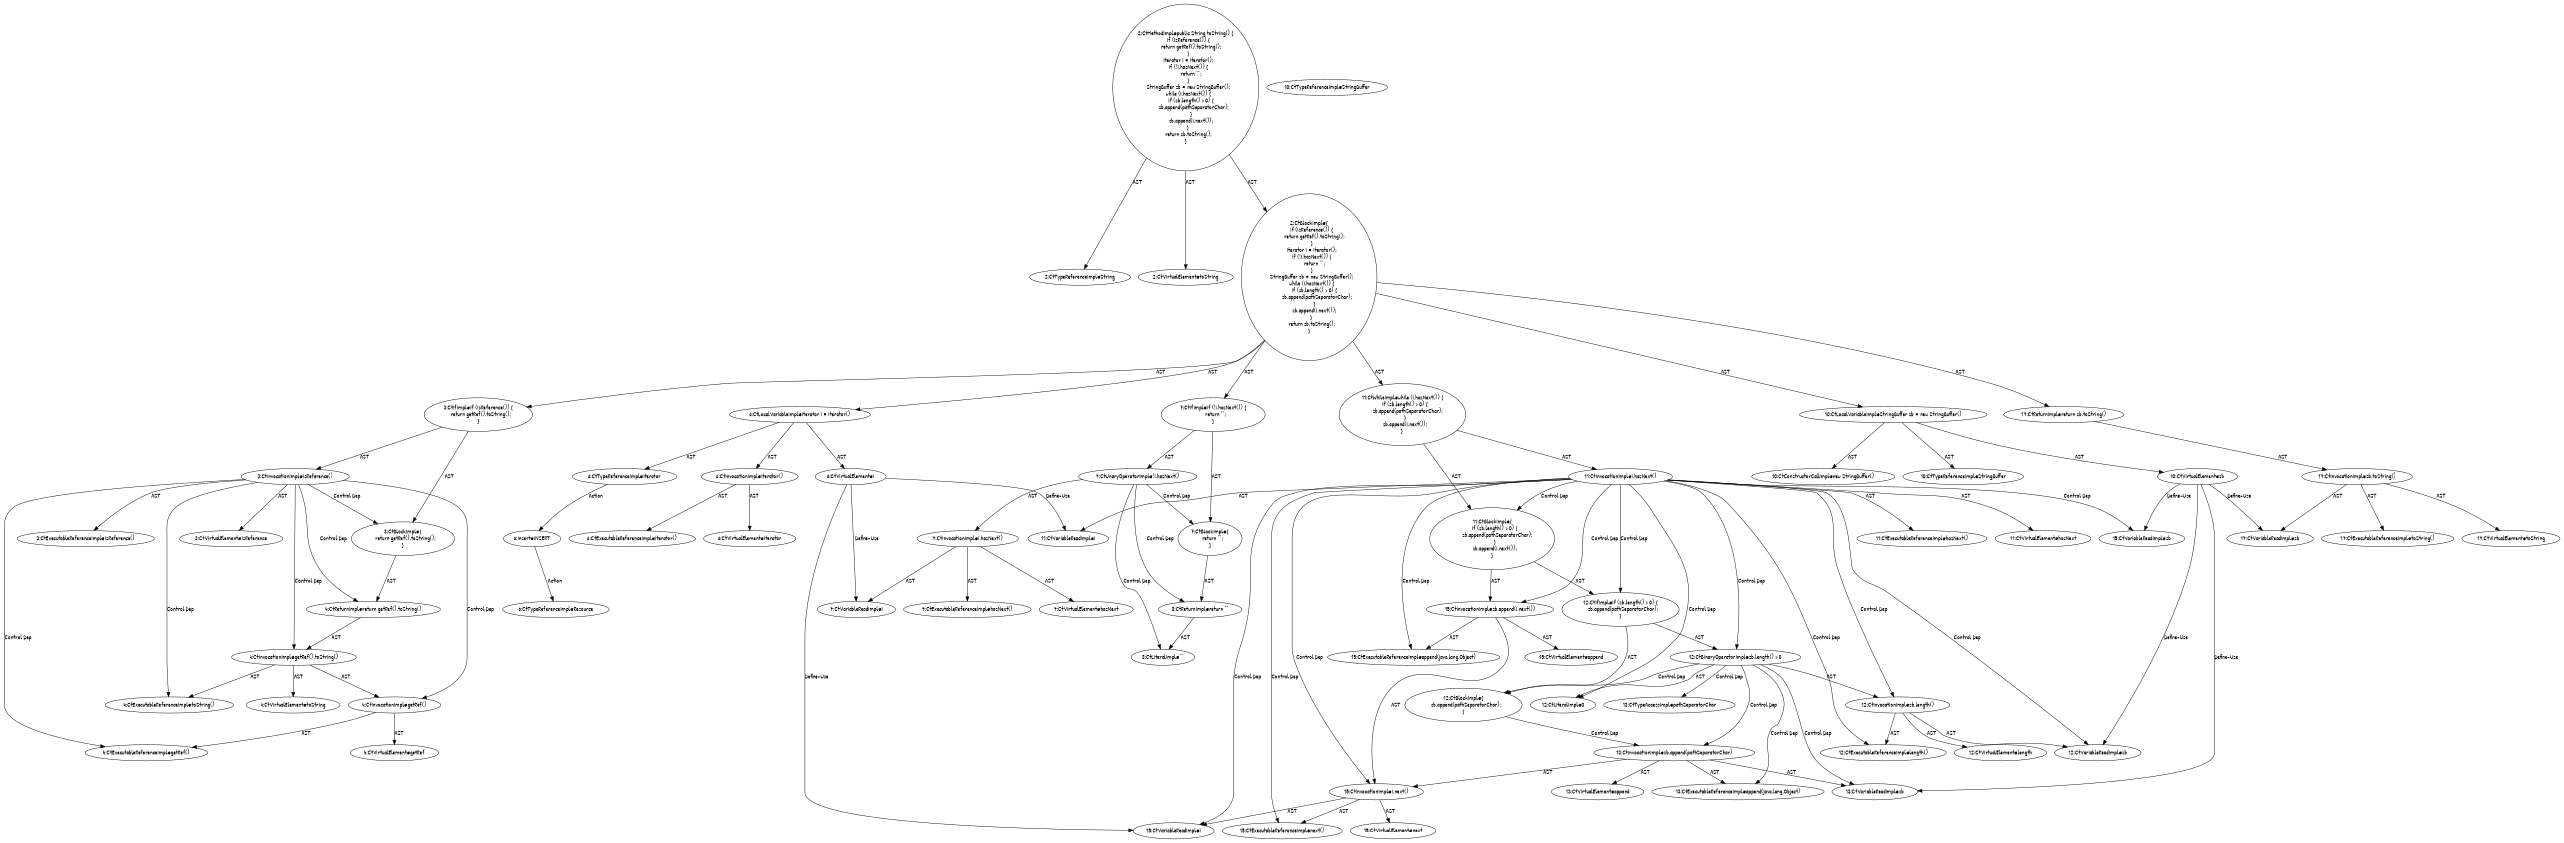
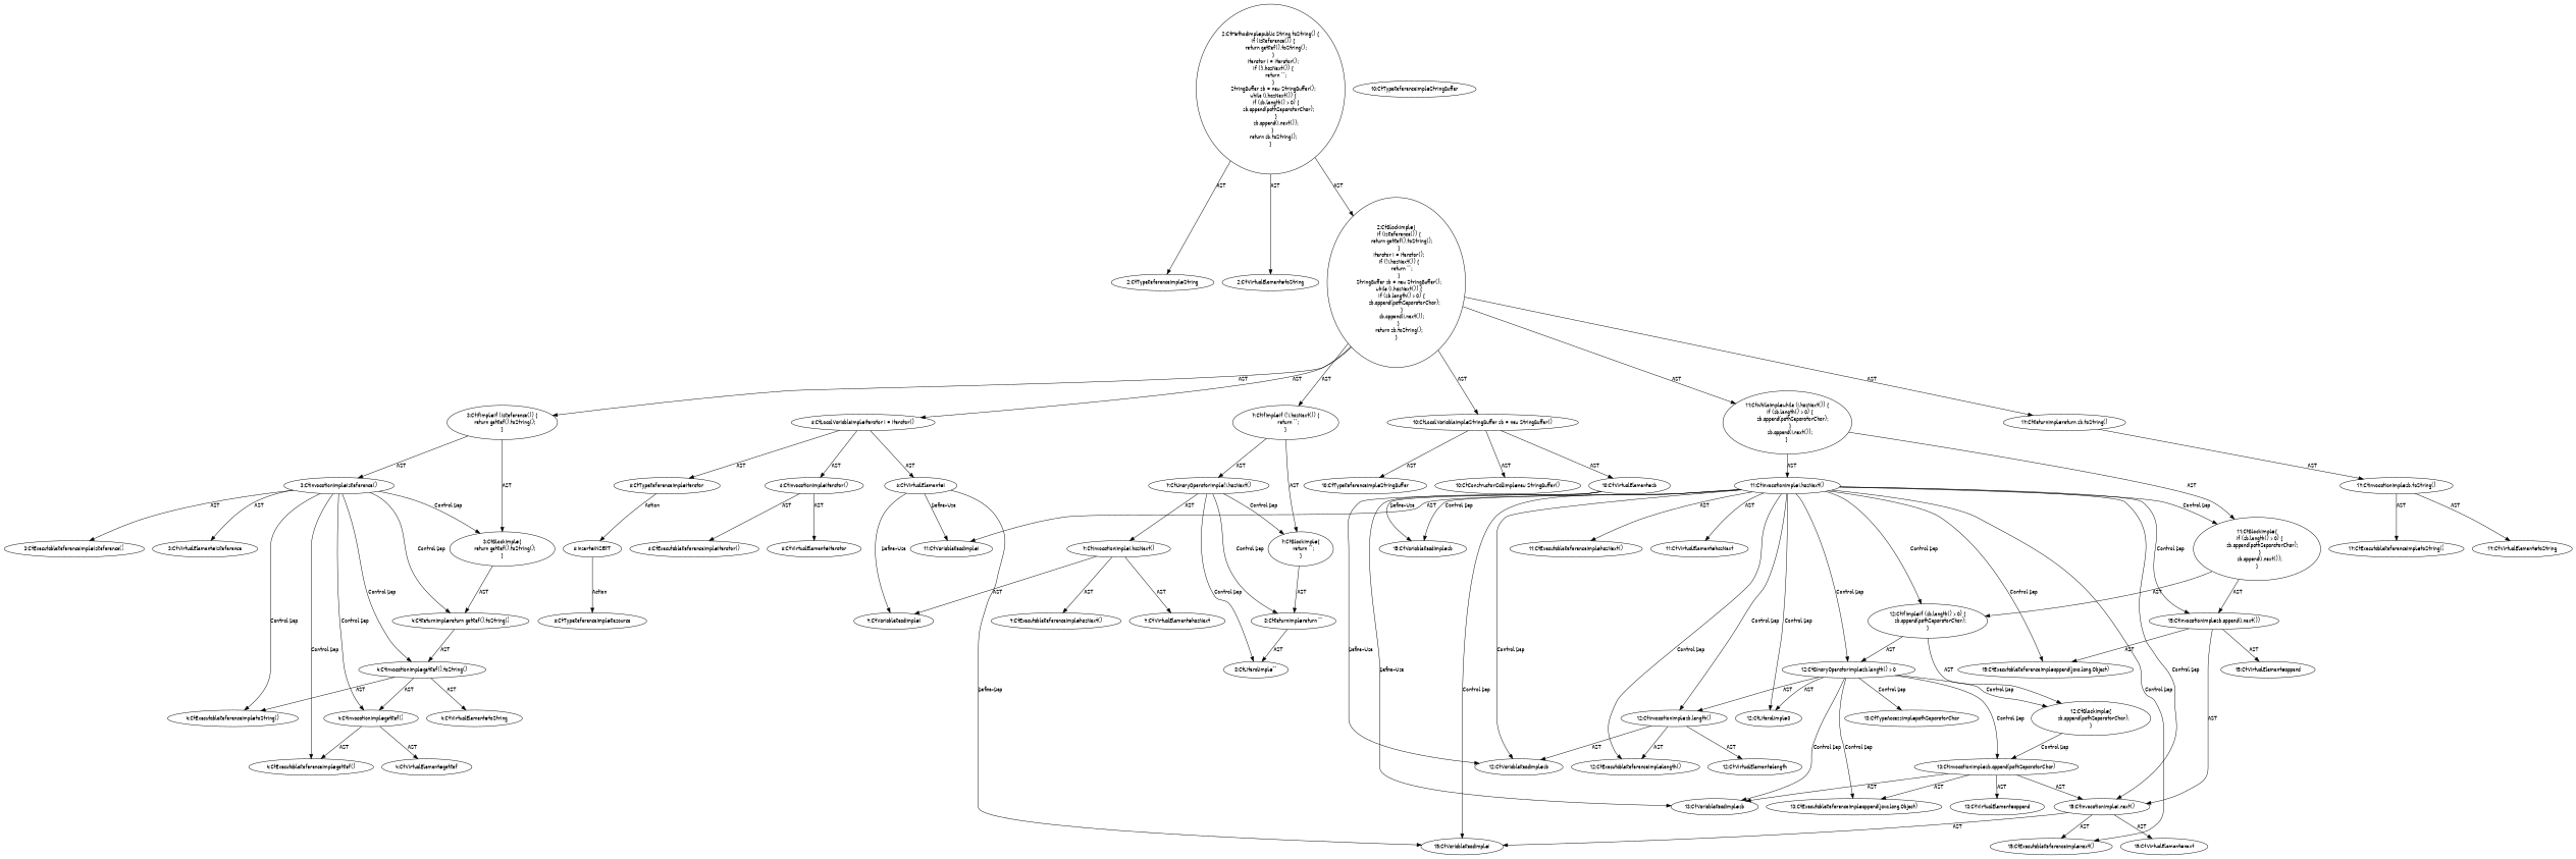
  digraph {
    fontname="Patrick Hand"
    node [fontname="Patrick Hand" shape=ellipse]
    edge [fontname="Patrick Hand"]
    n1 [label="2:CtTypeReferenceImpl@String"]
    n2 [label="2:CtVirtualElement@toString"]
    n3 [label="3:CtExecutableReferenceImpl@isReference()"]
    n4 [label="3:CtVirtualElement@isReference"]
    n5 [label="3:CtInvocationImpl@isReference()"]
    n6 [label="4:CtExecutableReferenceImpl@toString()"]
    n7 [label="4:CtExecutableReferenceImpl@getRef()"]
    n8 [label="4:CtInvocationImpl@getRef()"]
    n9 [label="4:CtInvocationImpl@getRef().toString()"]
    n10 [label="4:CtReturnImpl@return getRef().toString()"]
    n11 [label="3:CtBlockImpl@\{\n    return getRef().toString();\n\}"]
    n12 [label="4:CtVirtualElement@getRef"]
    n13 [label="4:CtVirtualElement@toString"]
    n14 [label="3:CtIfImpl@if (isReference()) \{\n    return getRef().toString();\n\}"]
    n15 [label="6:CtTypeReferenceImpl@Iterator"]
    n16 [label="6:Insert@INSERT"]
    n17 [label="6:CtTypeReferenceImpl@Resource"]
    n18 [label="6:CtExecutableReferenceImpl@iterator()"]
    n19 [label="6:CtVirtualElement@iterator"]
    n20 [label="6:CtInvocationImpl@iterator()"]
    n21 [label="6:CtVirtualElement@i"]
    n22 [label="7:CtVariableReadImpl@i"]
    n23 [label="11:CtVariableReadImpl@i"]
    n24 [label="15:CtVariableReadImpl@i"]
    n25 [label="6:CtLocalVariableImpl@Iterator i = iterator()"]
    n26 [label="7:CtExecutableReferenceImpl@hasNext()"]
    n27 [label="7:CtVirtualElement@hasNext"]
    n28 [label="7:CtInvocationImpl@i.hasNext()"]
    n29 [label="7:CtUnaryOperatorImpl@!i.hasNext()"]
    n30 [label="8:CtLiteralImpl@\"\""]
    n31 [label="8:CtReturnImpl@return \"\""]
    n32 [label="7:CtBlockImpl@\{\n    return \"\";\n\}"]
    n33 [label="7:CtIfImpl@if (!i.hasNext()) \{\n    return \"\";\n\}"]
    n34 [label="10:CtTypeReferenceImpl@StringBuffer"]
    n35 [label="10:CtTypeReferenceImpl@StringBuffer"]
    n36 [label="10:CtConstructorCallImpl@new StringBuffer()"]
    n37 [label="10:CtVirtualElement@sb"]
    n38 [label="12:CtVariableReadImpl@sb"]
    n39 [label="13:CtVariableReadImpl@sb"]
    n40 [label="15:CtVariableReadImpl@sb"]
-   n41 [label="17:CtVariableReadImpl@sb"]
    n42 [label="10:CtLocalVariableImpl@StringBuffer sb = new StringBuffer()"]
    n43 [label="11:CtExecutableReferenceImpl@hasNext()"]
    n44 [label="11:CtVirtualElement@hasNext"]
    n45 [label="11:CtInvocationImpl@i.hasNext()"]
    n46 [label="12:CtExecutableReferenceImpl@length()"]
    n47 [label="12:CtInvocationImpl@sb.length()"]
    n48 [label="12:CtLiteralImpl@0"]
    n49 [label="12:CtBinaryOperatorImpl@sb.length() > 0"]
    n50 [label="12:CtIfImpl@if (sb.length() > 0) \{\n    sb.append(pathSeparatorChar);\n\}"]
    n51 [label="15:CtExecutableReferenceImpl@append(java.lang.Object)"]
    n52 [label="15:CtExecutableReferenceImpl@next()"]
    n53 [label="15:CtInvocationImpl@i.next()"]
    n54 [label="15:CtInvocationImpl@sb.append(i.next())"]
    n55 [label="11:CtBlockImpl@\{\n    if (sb.length() > 0) \{\n        sb.append(pathSeparatorChar);\n    \}\n    sb.append(i.next());\n\}"]
    n56 [label="12:CtVirtualElement@length"]
    n57 [label="13:CtExecutableReferenceImpl@append(java.lang.Object)"]
    n58 [label="13:CtTypeAccessImpl@pathSeparatorChar"]
    n59 [label="13:CtInvocationImpl@sb.append(pathSeparatorChar)"]
    n60 [label="12:CtBlockImpl@\{\n    sb.append(pathSeparatorChar);\n\}"]
    n61 [label="15:CtVirtualElement@next"]
    n62 [label="15:CtVirtualElement@append"]
    n63 [label="13:CtVirtualElement@append"]
    n64 [label="11:CtWhileImpl@while (i.hasNext()) \{\n    if (sb.length() > 0) \{\n        sb.append(pathSeparatorChar);\n    \}\n    sb.append(i.next());\n\} "]
    n65 [label="17:CtExecutableReferenceImpl@toString()"]
    n66 [label="17:CtVirtualElement@toString"]
    n67 [label="17:CtInvocationImpl@sb.toString()"]
    n68 [label="17:CtReturnImpl@return sb.toString()"]
    n69 [label="2:CtBlockImpl@\{\n    if (isReference()) \{\n        return getRef().toString();\n    \}\n    Iterator i = iterator();\n    if (!i.hasNext()) \{\n        return \"\";\n    \}\n    StringBuffer sb = new StringBuffer();\n    while (i.hasNext()) \{\n        if (sb.length() > 0) \{\n            sb.append(pathSeparatorChar);\n        \}\n        sb.append(i.next());\n    \} \n    return sb.toString();\n\}"]
    n70 [label="2:CtMethodImpl@public String toString() \{\n    if (isReference()) \{\n        return getRef().toString();\n    \}\n    Iterator i = iterator();\n    if (!i.hasNext()) \{\n        return \"\";\n    \}\n    StringBuffer sb = new StringBuffer();\n    while (i.hasNext()) \{\n        if (sb.length() > 0) \{\n            sb.append(pathSeparatorChar);\n        \}\n        sb.append(i.next());\n    \} \n    return sb.toString();\n\}"]
    n5 -> n3 [label=AST]
    n5 -> n4 [label=AST]
    n5 -> n6 [label="Control Dep"]
    n5 -> n7 [label="Control Dep"]
    n5 -> n8 [label="Control Dep"]
    n5 -> n9 [label="Control Dep"]
    n5 -> n10 [label="Control Dep"]
    n5 -> n11 [label="Control Dep"]
    n8 -> n7 [label=AST]
    n8 -> n12 [label=AST]
    n9 -> n6 [label=AST]
    n9 -> n8 [label=AST]
    n9 -> n13 [label=AST]
    n10 -> n9 [label=AST]
    n11 -> n10 [label=AST]
    n14 -> n5 [label=AST]
    n14 -> n11 [label=AST]
    n15 -> n16 [label=Action]
    n16 -> n17 [label=Action]
    n20 -> n18 [label=AST]
    n20 -> n19 [label=AST]
    n21 -> n22 [label="Define-Use"]
    n21 -> n23 [label="Define-Use"]
-   n21 -> n24 [label="Define-Use"]
+   n21 -> n24 [label="Define-Dep"]
    n25 -> n15 [label=AST]
    n25 -> n20 [label=AST]
    n25 -> n21 [label=AST]
    n28 -> n22 [label=AST]
    n28 -> n26 [label=AST]
    n28 -> n27 [label=AST]
    n29 -> n28 [label=AST]
    n29 -> n30 [label="Control Dep"]
    n29 -> n31 [label="Control Dep"]
    n29 -> n32 [label="Control Dep"]
    n31 -> n30 [label=AST]
    n32 -> n31 [label=AST]
    n33 -> n29 [label=AST]
    n33 -> n32 [label=AST]
    n37 -> n38 [label="Define-Use"]
    n37 -> n39 [label="Define-Use"]
    n37 -> n40 [label="Define-Use"]
-   n37 -> n41 [label="Define-Use"]
    n42 -> n34 [label=AST]
    n42 -> n36 [label=AST]
    n42 -> n37 [label=AST]
    n45 -> n23 [label=AST]
    n45 -> n24 [label="Control Dep"]
    n45 -> n38 [label="Control Dep"]
    n45 -> n40 [label="Control Dep"]
    n45 -> n43 [label=AST]
    n45 -> n44 [label=AST]
    n45 -> n46 [label="Control Dep"]
    n45 -> n47 [label="Control Dep"]
    n45 -> n48 [label="Control Dep"]
    n45 -> n49 [label="Control Dep"]
    n45 -> n50 [label="Control Dep"]
    n45 -> n51 [label="Control Dep"]
    n45 -> n52 [label="Control Dep"]
    n45 -> n53 [label="Control Dep"]
    n45 -> n54 [label="Control Dep"]
    n45 -> n55 [label="Control Dep"]
    n47 -> n38 [label=AST]
    n47 -> n46 [label=AST]
    n47 -> n56 [label=AST]
    n49 -> n39 [label="Control Dep"]
    n49 -> n47 [label=AST]
    n49 -> n48 [label=AST]
    n49 -> n57 [label="Control Dep"]
    n49 -> n58 [label="Control Dep"]
    n49 -> n59 [label="Control Dep"]
    n49 -> n60 [label="Control Dep"]
    n50 -> n49 [label=AST]
    n50 -> n60 [label=AST]
    n53 -> n24 [label=AST]
    n53 -> n52 [label=AST]
    n53 -> n61 [label=AST]
    n54 -> n51 [label=AST]
    n54 -> n53 [label=AST]
    n54 -> n62 [label=AST]
    n55 -> n50 [label=AST]
    n55 -> n54 [label=AST]
    n59 -> n39 [label=AST]
    n59 -> n53 [label=AST]
    n59 -> n57 [label=AST]
    n59 -> n63 [label=AST]
    n60 -> n59 [label="Control Dep"]
    n64 -> n45 [label=AST]
    n64 -> n55 [label=AST]
-   n67 -> n41 [label=AST]
    n67 -> n65 [label=AST]
    n67 -> n66 [label=AST]
    n68 -> n67 [label=AST]
    n69 -> n14 [label=AST]
    n69 -> n25 [label=AST]
    n69 -> n33 [label=AST]
    n69 -> n42 [label=AST]
    n69 -> n64 [label=AST]
    n69 -> n68 [label=AST]
    n70 -> n1 [label=AST]
    n70 -> n2 [label=AST]
    n70 -> n69 [label=AST]
  }
